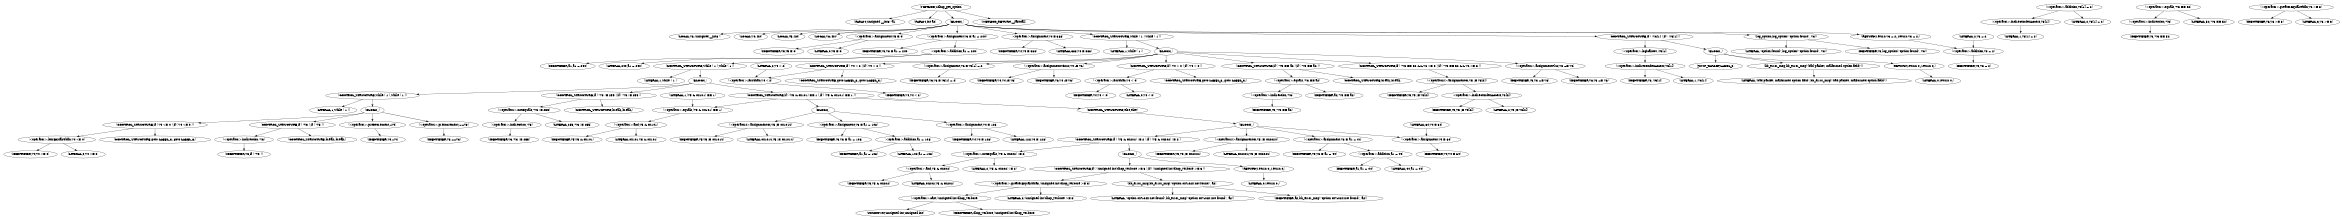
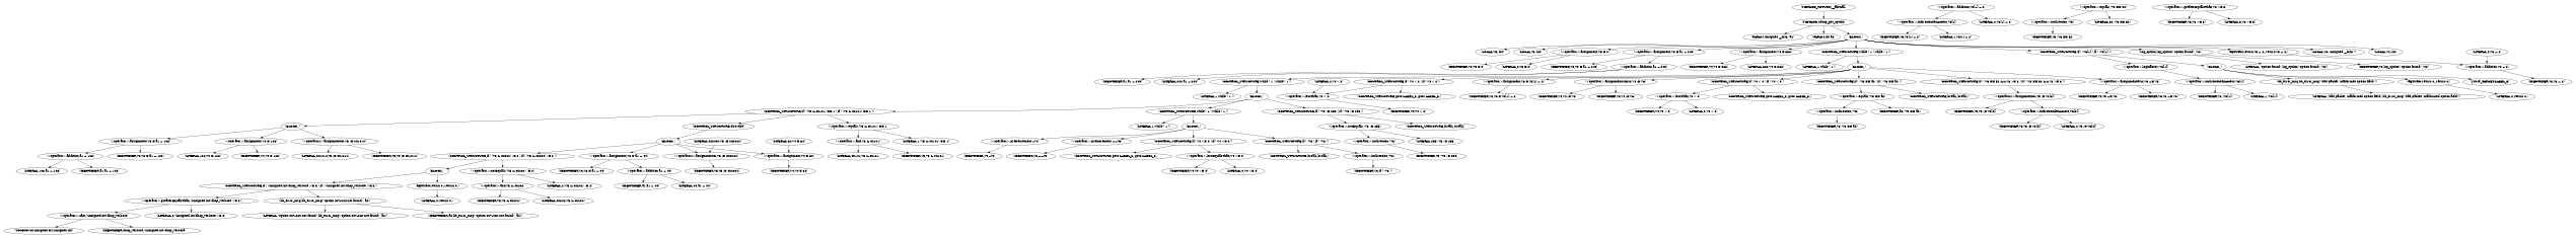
  digraph {
    n1 [label="(METHOD,udhcp_get_option)"]
    n2 [label="(PARAM,unsigned __int8 *a1)"]
    n3 [label="(PARAM,int a2)"]
    n4 [label="(BLOCK,,)"]
    n5 [label="(METHOD_RETURN,__fastcall)"]
    n6 [label="(LOCAL,v3: unsigned __int8 *)"]
    n7 [label="(LOCAL,v4: int)"]
    n8 [label="(LOCAL,v5: int)"]
    n9 [label="(LOCAL,v6: int)"]
    n10 [label="(<operator>.assignment,v5 = 0)"]
    n11 [label="(<operator>.assignment,v3 = a1 + 240)"]
    n12 [label="(<operator>.assignment,v4 = 388)"]
    n13 [label="(CONTROL_STRUCTURE,while ( 1 ),while ( 1 ))"]
    n14 [label="(CONTROL_STRUCTURE,if ( !v3[1] ),if ( !v3[1] ))"]
    n15 [label="(log_option,log_option(\"option found\", v3))"]
    n16 [label="(RETURN,return v3 + 2;,return v3 + 2;)"]
    n17 [label="(IDENTIFIER,v5,v5 = 0)"]
    n18 [label="(LITERAL,0,v5 = 0)"]
    n19 [label="(IDENTIFIER,v3,v3 = a1 + 240)"]
    n20 [label="(<operator>.addition,a1 + 240)"]
    n21 [label="(IDENTIFIER,v4,v4 = 388)"]
    n22 [label="(LITERAL,388,v4 = 388)"]
    n23 [label="(LITERAL,1,while ( 1 ))"]
    n24 [label="(BLOCK,,)"]
    n25 [label="(<operator>.logicalNot,!v3[1])"]
    n26 [label="(BLOCK,,)"]
    n27 [label="(LITERAL,\"option found\",log_option(\"option found\", v3))"]
    n28 [label="(IDENTIFIER,v3,log_option(\"option found\", v3))"]
    n29 [label="(<operator>.addition,v3 + 2)"]
    n30 [label="(IDENTIFIER,a1,a1 + 240)"]
    n31 [label="(LITERAL,240,a1 + 240)"]
    n32 [label="(CONTROL_STRUCTURE,while ( 1 ),while ( 1 ))"]
    n33 [label="(CONTROL_STRUCTURE,if ( v4 < 2 ),if ( v4 < 2 ))"]
    n34 [label="(<operator>.assignment,v6 = v3[1] + 2)"]
    n35 [label="(<operator>.assignmentMinus,v4 -= v6)"]
    n36 [label="(CONTROL_STRUCTURE,if ( v4 < 0 ),if ( v4 < 0 ))"]
    n37 [label="(CONTROL_STRUCTURE,if ( *v3 == a2 ),if ( *v3 == a2 ))"]
    n38 [label="(CONTROL_STRUCTURE,if ( *v3 == 52 && v6 >= 3 ),if ( *v3 == 52 && v6 >= 3 ))"]
    n39 [label="(<operator>.assignmentPlus,v3 += v6)"]
    n40 [label="(LITERAL,1,while ( 1 ))"]
    n41 [label="(BLOCK,,)"]
    n42 [label="(<operator>.lessThan,v4 < 2)"]
    n43 [label="(CONTROL_STRUCTURE,goto LABEL_3;,goto LABEL_3;)"]
    n44 [label="(IDENTIFIER,v6,v6 = v3[1] + 2)"]
    n45 [label="(IDENTIFIER,v4,v4 -= v6)"]
    n46 [label="(IDENTIFIER,v6,v4 -= v6)"]
    n47 [label="(<operator>.lessThan,v4 < 0)"]
    n48 [label="(CONTROL_STRUCTURE,goto LABEL_3;,goto LABEL_3;)"]
    n49 [label="(<operator>.equals,*v3 == a2)"]
    n50 [label="(CONTROL_STRUCTURE,break;,break;)"]
    n51 [label="(<operators>.assignmentOr,v5 |= v3[2])"]
    n52 [label="(IDENTIFIER,v3,v3 += v6)"]
    n53 [label="(IDENTIFIER,v6,v3 += v6)"]
    n54 [label="(CONTROL_STRUCTURE,while ( 1 ),while ( 1 ))"]
    n55 [label="(CONTROL_STRUCTURE,if ( *v3 != 255 ),if ( *v3 != 255 ))"]
    n56 [label="(CONTROL_STRUCTURE,if ( (v5 & 0x101) == 1 ),if ( (v5 & 0x101) == 1 ))"]
    n57 [label="(LITERAL,1,while ( 1 ))"]
    n58 [label="(BLOCK,,)"]
    n59 [label="(<operator>.notEquals,*v3 != 255)"]
    n60 [label="(CONTROL_STRUCTURE,break;,break;)"]
    n61 [label="(<operator>.equals,(v5 & 0x101) == 1)"]
    n62 [label="(BLOCK,,)"]
    n63 [label="(CONTROL_STRUCTURE,else,else)"]
    n64 [label="(CONTROL_STRUCTURE,if ( v4 <= 0 ),if ( v4 <= 0 ))"]
    n65 [label="(CONTROL_STRUCTURE,if ( *v3 ),if ( *v3 ))"]
    n66 [label="(<operator>.preDecrement,--v4)"]
    n67 [label="(<operator>.preIncrement,++v3)"]
    n68 [label="(<operator>.lessEqualsThan,v4 <= 0)"]
    n69 [label="(CONTROL_STRUCTURE,goto LABEL_3;,goto LABEL_3;)"]
    n70 [label="(<operator>.indirection,*v3)"]
    n71 [label="(CONTROL_STRUCTURE,break;,break;)"]
    n72 [label="(IDENTIFIER,v4,--v4)"]
    n73 [label="(IDENTIFIER,v3,++v3)"]
    n74 [label="(IDENTIFIER,v4,v4 <= 0)"]
    n75 [label="(LITERAL,0,v4 <= 0)"]
    n76 [label="(IDENTIFIER,v3,if ( *v3 ))"]
    n77 [label="(<operator>.indirection,*v3)"]
    n78 [label="(LITERAL,255,*v3 != 255)"]
    n79 [label="(IDENTIFIER,v3,*v3 != 255)"]
    n80 [label="(<operator>.and,v5 & 0x101)"]
    n81 [label="(LITERAL,1,(v5 & 0x101) == 1)"]
    n82 [label="(<operators>.assignmentOr,v5 |= 0x101u)"]
    n83 [label="(<operator>.assignment,v3 = a1 + 108)"]
    n84 [label="(<operator>.assignment,v4 = 128)"]
    n85 [label="(BLOCK,,)"]
    n86 [label="(IDENTIFIER,v5,v5 & 0x101)"]
    n87 [label="(LITERAL,0x101,v5 & 0x101)"]
    n88 [label="(IDENTIFIER,v5,v5 |= 0x101u)"]
    n89 [label="(LITERAL,0x101u,v5 |= 0x101u)"]
    n90 [label="(IDENTIFIER,v3,v3 = a1 + 108)"]
    n91 [label="(<operator>.addition,a1 + 108)"]
    n92 [label="(IDENTIFIER,v4,v4 = 128)"]
    n93 [label="(LITERAL,128,v4 = 128)"]
    n94 [label="(IDENTIFIER,a1,a1 + 108)"]
    n95 [label="(LITERAL,108,a1 + 108)"]
    n96 [label="(CONTROL_STRUCTURE,if ( (v5 & 0x202) != 2 ),if ( (v5 & 0x202) != 2 ))"]
    n97 [label="(<operators>.assignmentOr,v5 |= 0x202u)"]
    n98 [label="(<operator>.assignment,v3 = a1 + 44)"]
    n99 [label="(<operator>.assignment,v4 = 64)"]
    n100 [label="(<operator>.notEquals,(v5 & 0x202) != 2)"]
    n101 [label="(BLOCK,,)"]
    n102 [label="(IDENTIFIER,v5,v5 |= 0x202u)"]
    n103 [label="(LITERAL,0x202u,v5 |= 0x202u)"]
    n104 [label="(IDENTIFIER,v3,v3 = a1 + 44)"]
    n105 [label="(<operator>.addition,a1 + 44)"]
    n106 [label="(IDENTIFIER,v4,v4 = 64)"]
    n107 [label="(<operator>.and,v5 & 0x202)"]
    n108 [label="(LITERAL,2,(v5 & 0x202) != 2)"]
    n109 [label="(CONTROL_STRUCTURE,if ( (unsigned int)dhcp_verbose >= 3 ),if ( (unsigned int)dhcp_verbose >= 3 ))"]
    n110 [label="(RETURN,return 0;,return 0;)"]
    n111 [label="(IDENTIFIER,v5,v5 & 0x202)"]
    n112 [label="(LITERAL,0x202,v5 & 0x202)"]
    n113 [label="(<operator>.greaterEqualsThan,(unsigned int)dhcp_verbose >= 3)"]
    n114 [label="(bb_error_msg,bb_error_msg(\"option 0x%02x not found\", a2))"]
    n115 [label="(LITERAL,0,return 0;)"]
    n116 [label="(<operator>.cast,(unsigned int)dhcp_verbose)"]
    n117 [label="(LITERAL,3,(unsigned int)dhcp_verbose >= 3)"]
    n118 [label="(LITERAL,\"option 0x%02x not found\",bb_error_msg(\"option 0x%02x not found\", a2))"]
    n119 [label="(IDENTIFIER,a2,bb_error_msg(\"option 0x%02x not found\", a2))"]
    n120 [label="(UNKNOWN,unsigned int,unsigned int)"]
    n121 [label="(IDENTIFIER,dhcp_verbose,(unsigned int)dhcp_verbose)"]
    n122 [label="(IDENTIFIER,a1,a1 + 44)"]
    n123 [label="(LITERAL,44,a1 + 44)"]
    n124 [label="(LITERAL,64,v4 = 64)"]
    n125 [label="(IDENTIFIER,v4,v4 < 2)"]
    n126 [label="(LITERAL,2,v4 < 2)"]
    n127 [label="(<operator>.addition,v3[1] + 2)"]
    n128 [label="(<operator>.indirectIndexAccess,v3[1])"]
    n129 [label="(LITERAL,2,v3[1] + 2)"]
+   n130 [label="(IDENTIFIER,v3,v3[1] + 2)"]
    n131 [label="(LITERAL,1,v3[1] + 2)"]
    n132 [label="(IDENTIFIER,v4,v4 < 0)"]
    n133 [label="(LITERAL,0,v4 < 0)"]
    n134 [label="(<operator>.indirection,*v3)"]
    n135 [label="(IDENTIFIER,a2,*v3 == a2)"]
    n136 [label="(IDENTIFIER,v3,*v3 == a2)"]
    n137 [label="(IDENTIFIER,v5,v5 |= v3[2])"]
    n138 [label="(<operator>.indirectIndexAccess,v3[2])"]
    n139 [label="(<operator>.equals,*v3 == 52)"]
    n140 [label="(<operator>.indirection,*v3)"]
    n141 [label="(LITERAL,52,*v3 == 52)"]
    n142 [label="(<operator>.greaterEqualsThan,v6 >= 3)"]
    n143 [label="(IDENTIFIER,v6,v6 >= 3)"]
    n144 [label="(LITERAL,3,v6 >= 3)"]
    n145 [label="(IDENTIFIER,v3,*v3 == 52)"]
    n146 [label="(IDENTIFIER,v3,v5 |= v3[2])"]
    n147 [label="(LITERAL,2,v5 |= v3[2])"]
    n148 [label="(<operator>.indirectIndexAccess,v3[1])"]
    n149 [label="(JUMP_TARGET,LABEL_3)"]
    n150 [label="(bb_error_msg,bb_error_msg(\"bad packet, malformed option field\"))"]
    n151 [label="(RETURN,return 0;,return 0;)"]
    n152 [label="(IDENTIFIER,v3,!v3[1])"]
    n153 [label="(LITERAL,1,!v3[1])"]
    n154 [label="(LITERAL,\"bad packet, malformed option field\",bb_error_msg(\"bad packet, malformed option field\"))"]
    n155 [label="(LITERAL,0,return 0;)"]
    n156 [label="(IDENTIFIER,v3,v3 + 2)"]
    n157 [label="(LITERAL,2,v3 + 2)"]
    n1 -> n2
    n1 -> n3
    n1 -> n4
-   n1 -> n5
+   n5 -> n1
    n4 -> n6
    n4 -> n7
    n4 -> n8
    n4 -> n9
    n4 -> n10
    n4 -> n11
    n4 -> n12
    n4 -> n13
    n4 -> n14
    n4 -> n15
    n4 -> n16
    n10 -> n17
    n10 -> n18
    n11 -> n19
    n11 -> n20
    n12 -> n21
    n12 -> n22
    n13 -> n23
    n13 -> n24
    n14 -> n25
    n14 -> n26
    n15 -> n27
    n15 -> n28
    n16 -> n29
    n20 -> n30
    n20 -> n31
    n24 -> n32
    n24 -> n33
    n24 -> n34
    n24 -> n35
    n24 -> n36
    n24 -> n37
    n24 -> n38
    n24 -> n39
    n25 -> n148
    n26 -> n149
    n26 -> n150
    n26 -> n151
    n29 -> n156
    n32 -> n40
    n32 -> n41
    n33 -> n42
    n33 -> n43
    n34 -> n44
    n35 -> n45
    n35 -> n46
    n36 -> n47
    n36 -> n48
    n37 -> n49
    n37 -> n50
    n38 -> n51
    n39 -> n52
    n39 -> n53
    n41 -> n54
    n41 -> n55
    n41 -> n56
    n42 -> n125
    n47 -> n132
    n47 -> n133
    n49 -> n134
    n49 -> n135
    n51 -> n137
    n51 -> n138
    n54 -> n57
    n54 -> n58
    n55 -> n59
    n55 -> n60
    n56 -> n61
    n56 -> n62
    n56 -> n63
    n58 -> n64
    n58 -> n65
    n58 -> n66
    n58 -> n67
    n59 -> n77
    n59 -> n78
    n61 -> n80
-   n81 -> n61
+   n61 -> n81
    n62 -> n82
    n62 -> n83
    n62 -> n84
    n63 -> n85
    n64 -> n68
    n64 -> n69
    n65 -> n70
    n65 -> n71
    n66 -> n72
    n67 -> n73
    n68 -> n74
    n68 -> n75
    n70 -> n76
    n77 -> n79
    n80 -> n86
    n80 -> n87
    n82 -> n88
    n82 -> n89
    n83 -> n90
    n83 -> n91
    n84 -> n92
    n84 -> n93
    n85 -> n96
    n85 -> n97
    n85 -> n98
    n85 -> n99
    n91 -> n94
    n91 -> n95
    n96 -> n100
    n96 -> n101
    n97 -> n102
-   n97 -> n103
+   n103 -> n97
    n98 -> n104
    n98 -> n105
    n99 -> n106
    n100 -> n107
    n100 -> n108
    n101 -> n109
    n101 -> n110
    n105 -> n122
    n105 -> n123
    n107 -> n111
    n107 -> n112
    n109 -> n113
    n109 -> n114
    n110 -> n115
    n113 -> n116
    n113 -> n117
    n114 -> n118
    n114 -> n119
    n116 -> n120
    n116 -> n121
    n124 -> n99
    n126 -> n42
    n127 -> n128
    n127 -> n129
+   n128 -> n130
    n128 -> n131
    n134 -> n136
    n138 -> n146
    n138 -> n147
    n139 -> n140
    n139 -> n141
    n140 -> n145
    n142 -> n143
    n142 -> n144
    n148 -> n152
    n148 -> n153
    n150 -> n154
    n151 -> n155
    n157 -> n29
  }
